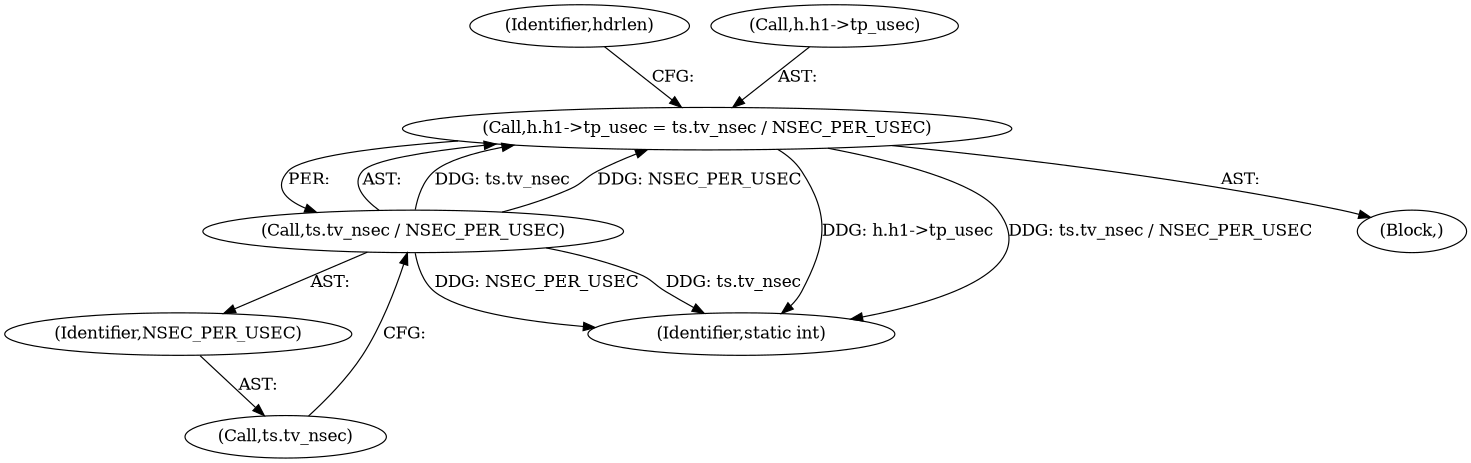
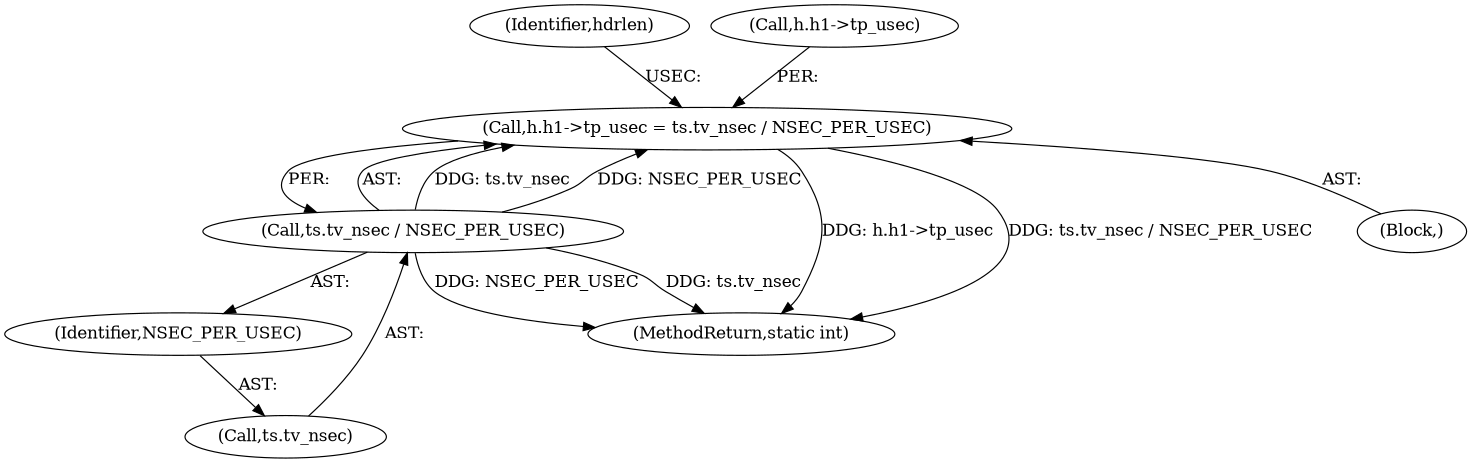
  digraph {
    n1 [label="(Call,h.h1->tp_usec = ts.tv_nsec / NSEC_PER_USEC)"]
    n2 [label="(Call,ts.tv_nsec / NSEC_PER_USEC)"]
-   n3 [label="(Identifier,static int)"]
+   n3 [label="(MethodReturn,static int)"]
    n4 [label="(Block,)"]
    n5 [label="(Identifier,NSEC_PER_USEC)"]
    n6 [label="(Call,ts.tv_nsec)"]
    n7 [label="(Identifier,hdrlen)"]
    n8 [label="(Call,h.h1->tp_usec)"]
    n1 -> n2 [label="PER: "]
    n1 -> n3 [label="DDG: h.h1->tp_usec"]
    n1 -> n3 [label="DDG: ts.tv_nsec / NSEC_PER_USEC"]
-   n1 -> n4 [label="AST: "]
+   n4 -> n1 [label="AST: "]
    n2 -> n1 [label="AST: "]
    n2 -> n1 [label="DDG: ts.tv_nsec"]
    n2 -> n1 [label="DDG: NSEC_PER_USEC"]
    n2 -> n3 [label="DDG: NSEC_PER_USEC"]
    n2 -> n3 [label="DDG: ts.tv_nsec"]
    n2 -> n5 [label="AST: "]
    n5 -> n6 [label="AST: "]
-   n6 -> n2 [label="CFG: "]
-   n7 -> n1 [label="CFG: "]
-   n8 -> n1 [label="AST: "]
+   n6 -> n2 [label="AST: "]
+   n7 -> n1 [label="USEC: "]
+   n8 -> n1 [label="PER: "]
  }
